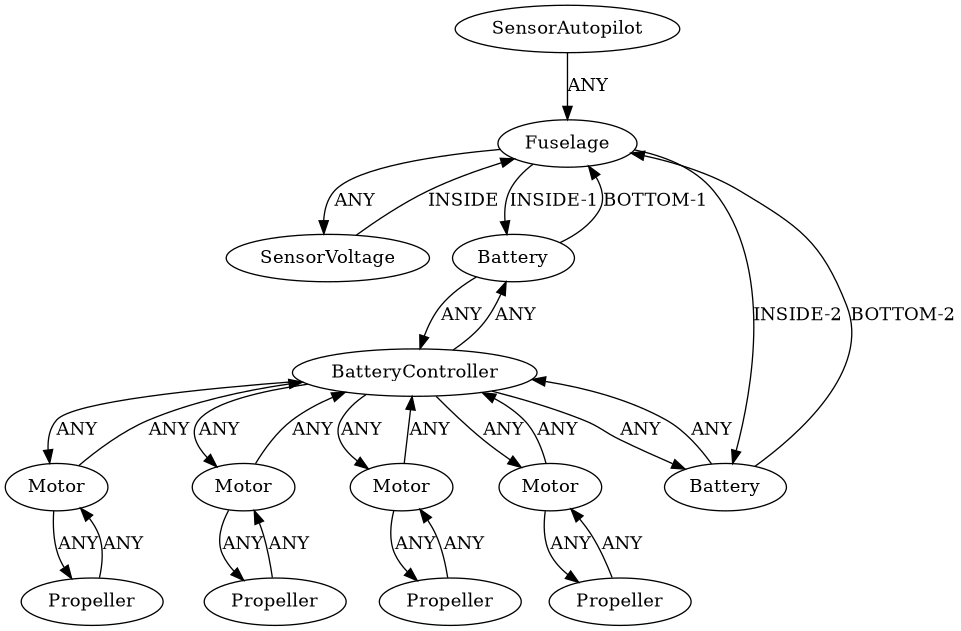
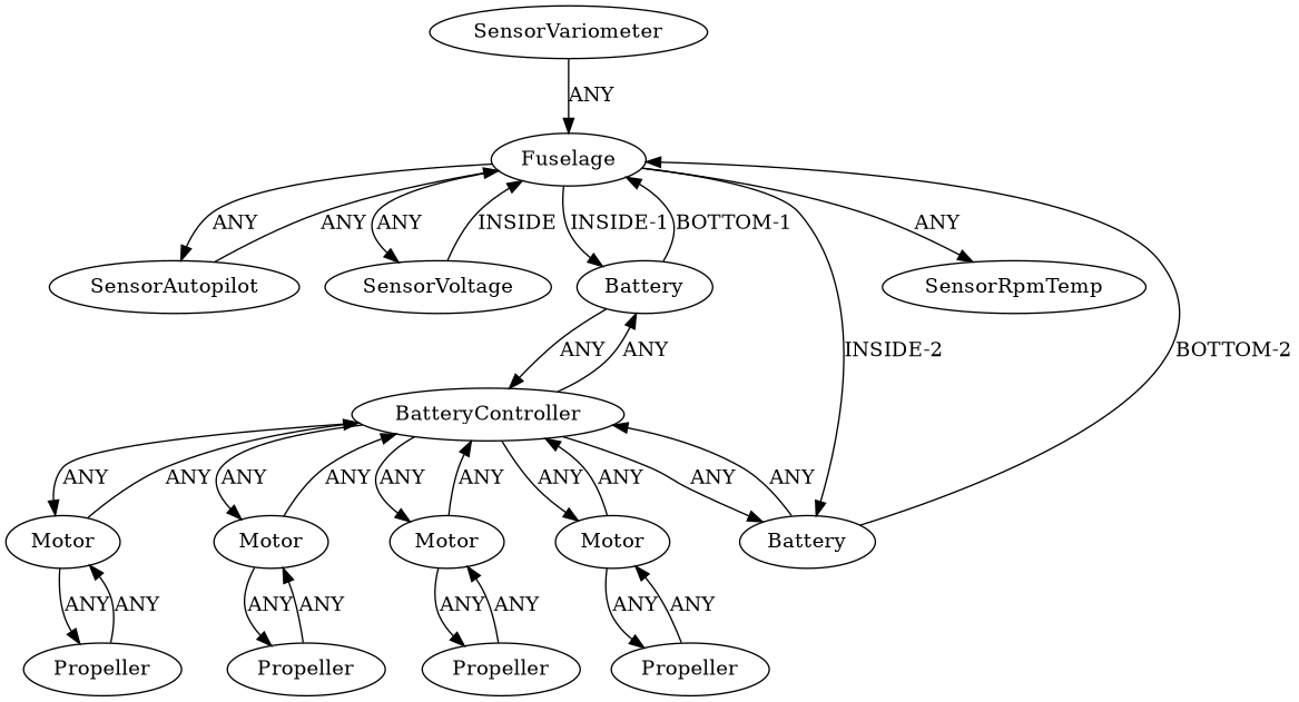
  digraph {
    n1 [instance=Fuselage_instance_1 label=Fuselage]
    n2 [instance=SensorAutopilot_instance_1 label=SensorAutopilot]
    n3 [instance=SensorVoltage_instance_1 label=SensorVoltage]
    n4 [instance=Battery_instance_1 label=Battery]
    n5 [instance=Battery_instance_2 label=Battery]
+   n6 [instance=SensorRpmTemp_instance_1 label=SensorRpmTemp]
    n7 [instance=BatteryController_instance_1 label=BatteryController]
+   n8 [instance=SensorVariometer_instance_1 label=SensorVariometer]
    n9 [instance=Motor_instance_1 label=Motor]
    n10 [instance=Propeller_instance_1 label=Propeller]
    n11 [instance=Motor_instance_2 label=Motor]
    n12 [instance=Motor_instance_3 label=Motor]
    n13 [instance=Motor_instance_4 label=Motor]
    n14 [instance=Propeller_instance_2 label=Propeller]
    n15 [instance=Propeller_instance_3 label=Propeller]
    n16 [instance=Propeller_instance_4 label=Propeller]
+   n1 -> n2 [label=ANY]
    n1 -> n3 [label=ANY]
    n1 -> n4 [label="INSIDE-1"]
    n1 -> n5 [label="INSIDE-2"]
+   n1 -> n6 [label=ANY]
    n2 -> n1 [label=ANY]
    n3 -> n1 [label=INSIDE]
    n4 -> n1 [label="BOTTOM-1"]
    n4 -> n7 [label=ANY]
    n5 -> n1 [label="BOTTOM-2"]
    n5 -> n7 [label=ANY]
    n7 -> n4 [label=ANY]
    n7 -> n5 [label=ANY]
    n7 -> n9 [label=ANY]
    n7 -> n11 [label=ANY]
    n7 -> n12 [label=ANY]
    n7 -> n13 [label=ANY]
+   n8 -> n1 [label=ANY]
    n9 -> n7 [label=ANY]
    n9 -> n10 [label=ANY]
    n10 -> n9 [label=ANY]
    n11 -> n7 [label=ANY]
    n11 -> n14 [label=ANY]
    n12 -> n7 [label=ANY]
    n12 -> n15 [label=ANY]
    n13 -> n7 [label=ANY]
    n13 -> n16 [label=ANY]
    n14 -> n11 [label=ANY]
    n15 -> n12 [label=ANY]
    n16 -> n13 [label=ANY]
  }
